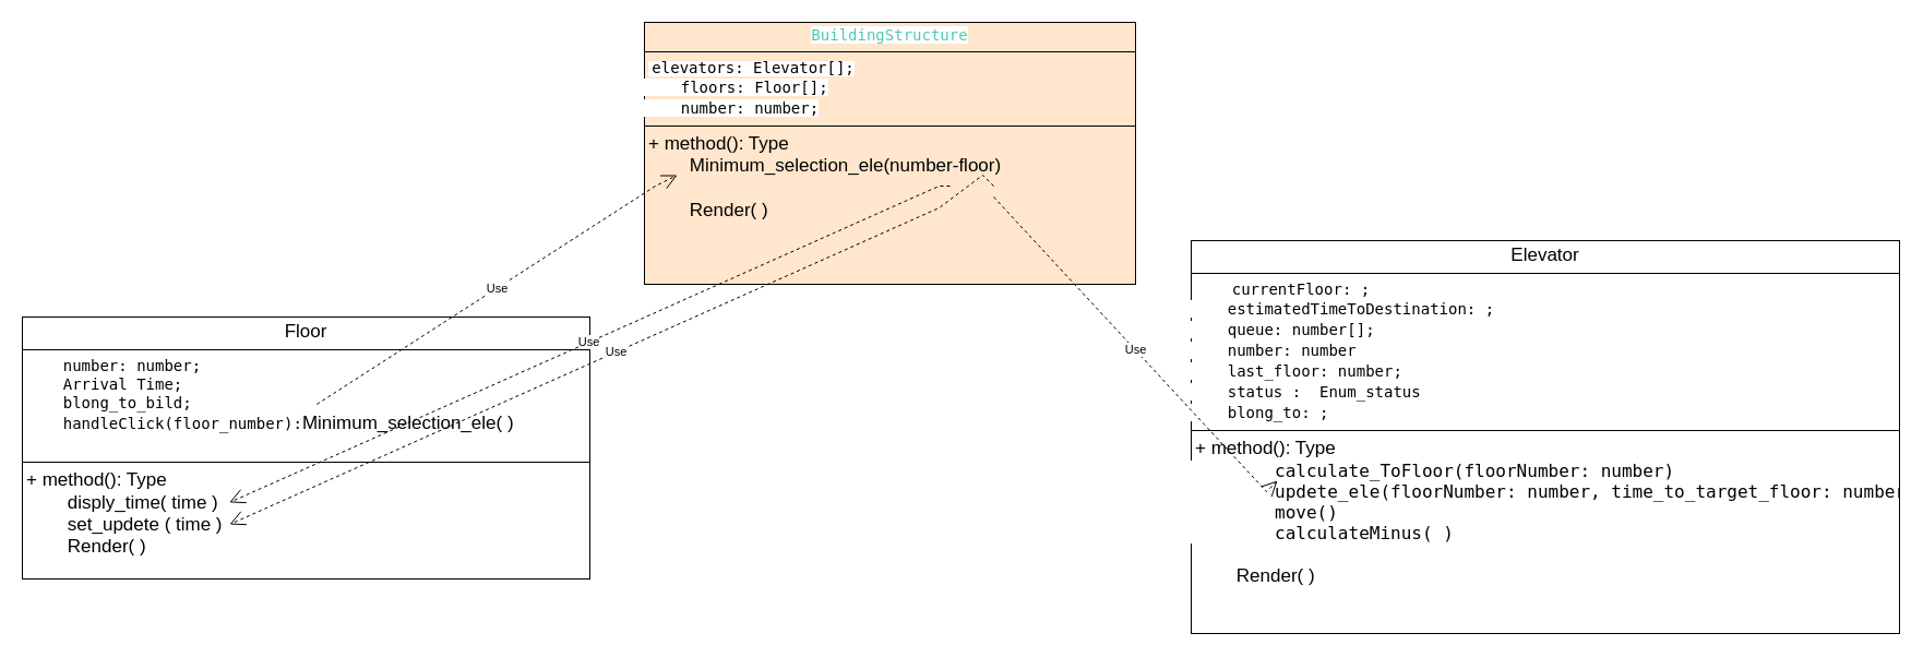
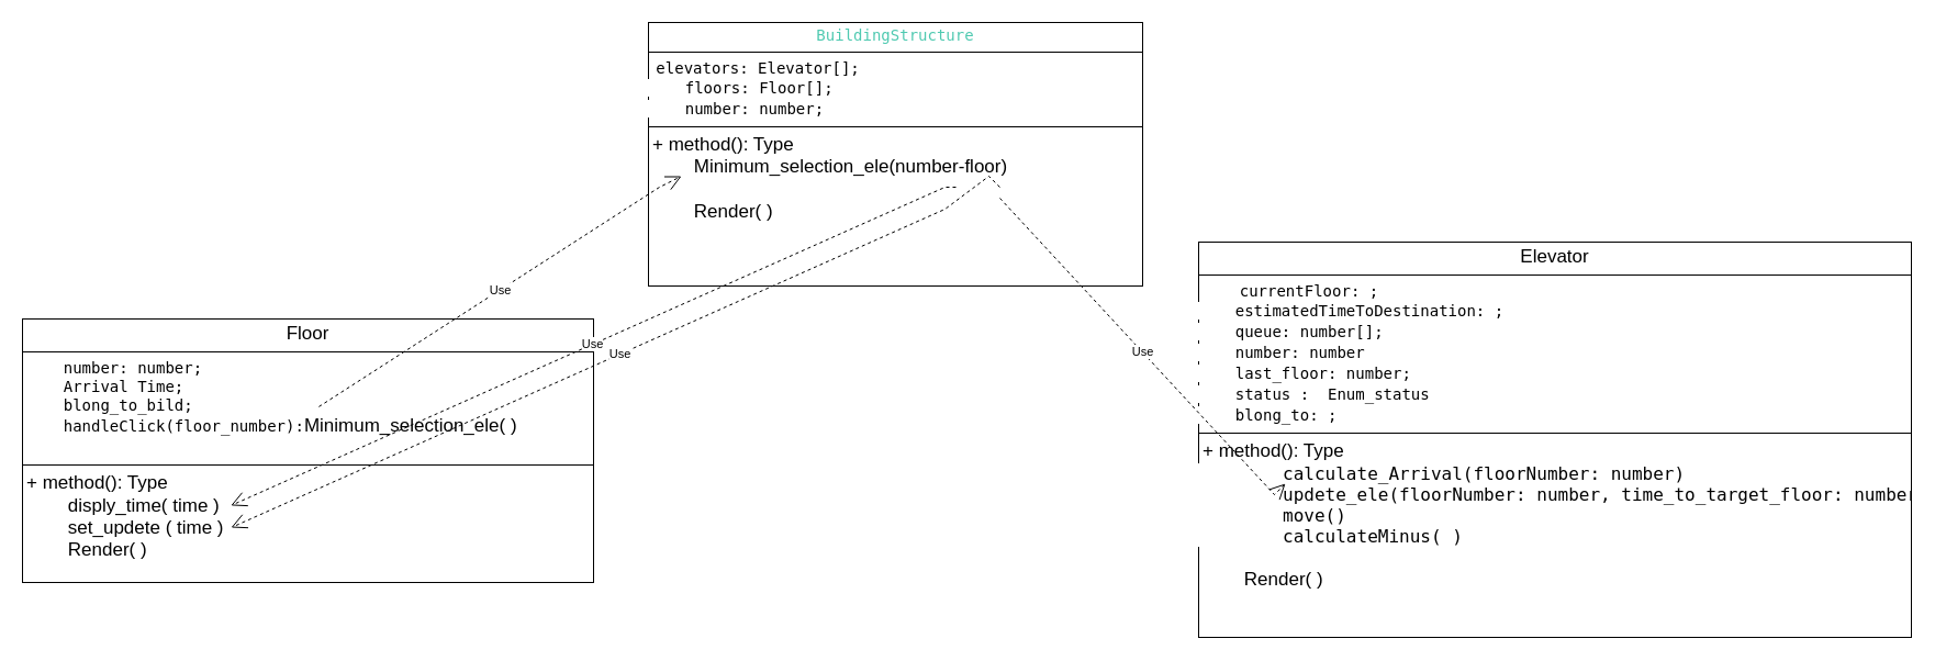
  <mxCell id="0" />
  <mxCell id="1" parent="0" />
- <mxCell id="2" value="&lt;p style=&quot;margin:0px;margin-top:4px;text-align:center;&quot;&gt;&lt;span style=&quot;color: rgb(78, 201, 176); font-family: &amp;quot;Droid Sans Mono&amp;quot;, &amp;quot;monospace&amp;quot;, monospace; font-size: 14px; white-space: pre; text-align: left; background-color: rgb(255, 255, 255);&quot;&gt;BuildingStructure&lt;/span&gt;&lt;/p&gt;&lt;hr size=&quot;1&quot; style=&quot;border-style:solid;&quot;&gt;&lt;p style=&quot;margin:0px;margin-left:4px;&quot;&gt;&lt;span style=&quot;background-color: rgb(255, 255, 255);&quot;&gt;&amp;nbsp;&lt;span style=&quot;font-family: &amp;quot;Droid Sans Mono&amp;quot;, &amp;quot;monospace&amp;quot;, monospace; font-size: 14px; white-space: pre;&quot;&gt;elevators&lt;/span&gt;&lt;span style=&quot;font-family: &amp;quot;Droid Sans Mono&amp;quot;, &amp;quot;monospace&amp;quot;, monospace; font-size: 14px; white-space: pre;&quot;&gt;:&lt;/span&gt;&lt;span style=&quot;font-family: &amp;quot;Droid Sans Mono&amp;quot;, &amp;quot;monospace&amp;quot;, monospace; font-size: 14px; white-space: pre;&quot;&gt; &lt;/span&gt;&lt;span style=&quot;font-family: &amp;quot;Droid Sans Mono&amp;quot;, &amp;quot;monospace&amp;quot;, monospace; font-size: 14px; white-space: pre;&quot;&gt;Elevator&lt;/span&gt;&lt;span style=&quot;font-family: &amp;quot;Droid Sans Mono&amp;quot;, &amp;quot;monospace&amp;quot;, monospace; font-size: 14px; white-space: pre;&quot;&gt;[];&lt;/span&gt;&lt;/span&gt;&lt;/p&gt;&lt;div style=&quot;font-family: &amp;quot;Droid Sans Mono&amp;quot;, &amp;quot;monospace&amp;quot;, monospace; font-size: 14px; line-height: 19px; white-space: pre;&quot;&gt;&lt;div&gt;&lt;span style=&quot;background-color: rgb(255, 255, 255);&quot;&gt;    floors: Floor[];&lt;/span&gt;&lt;/div&gt;&lt;div&gt;&lt;span style=&quot;background-color: rgb(255, 255, 255);&quot;&gt;    number: number;&lt;/span&gt;&lt;/div&gt;&lt;/div&gt;&lt;hr size=&quot;1&quot; style=&quot;border-style:solid;&quot;&gt;&lt;p style=&quot;margin: 0px 0px 0px 4px; font-size: 17px;&quot;&gt;&lt;font style=&quot;font-size: 17px;&quot;&gt;+ method(): Type&lt;/font&gt;&lt;span style=&quot;background-color: initial; white-space: pre;&quot;&gt;&#09;&lt;/span&gt;&lt;/p&gt;&lt;p style=&quot;margin: 0px 0px 0px 4px;&quot;&gt;&lt;span style=&quot;background-color: initial; font-size: 17px;&quot;&gt;&lt;span style=&quot;white-space: pre;&quot;&gt;&#09;&lt;/span&gt;Minimum_selection_ele(number-floor)&lt;/span&gt;&lt;/p&gt;&lt;p style=&quot;margin: 0px 0px 0px 4px;&quot;&gt;&lt;span style=&quot;background-color: initial; font-size: 17px;&quot;&gt;&lt;br&gt;&lt;/span&gt;&lt;/p&gt;&lt;p style=&quot;margin: 0px 0px 0px 4px;&quot;&gt;&lt;span style=&quot;background-color: initial; font-size: 17px;&quot;&gt;&lt;span style=&quot;white-space: pre;&quot;&gt;&#09;&lt;/span&gt;Render( )&lt;br&gt;&lt;/span&gt;&lt;/p&gt;" style="verticalAlign=top;align=left;overflow=fill;html=1;whiteSpace=wrap;fillColor=#ffe6cc;" vertex="1" parent="1"><mxGeometry x="590" y="20" width="450" height="240" as="geometry" /></mxCell>
+ <mxCell id="2" value="&lt;p style=&quot;margin:0px;margin-top:4px;text-align:center;&quot;&gt;&lt;span style=&quot;color: rgb(78, 201, 176); font-family: &amp;quot;Droid Sans Mono&amp;quot;, &amp;quot;monospace&amp;quot;, monospace; font-size: 14px; white-space: pre; text-align: left; background-color: rgb(255, 255, 255);&quot;&gt;BuildingStructure&lt;/span&gt;&lt;/p&gt;&lt;hr size=&quot;1&quot; style=&quot;border-style:solid;&quot;&gt;&lt;p style=&quot;margin:0px;margin-left:4px;&quot;&gt;&lt;span style=&quot;background-color: rgb(255, 255, 255);&quot;&gt;&amp;nbsp;&lt;span style=&quot;font-family: &amp;quot;Droid Sans Mono&amp;quot;, &amp;quot;monospace&amp;quot;, monospace; font-size: 14px; white-space: pre;&quot;&gt;elevators&lt;/span&gt;&lt;span style=&quot;font-family: &amp;quot;Droid Sans Mono&amp;quot;, &amp;quot;monospace&amp;quot;, monospace; font-size: 14px; white-space: pre;&quot;&gt;:&lt;/span&gt;&lt;span style=&quot;font-family: &amp;quot;Droid Sans Mono&amp;quot;, &amp;quot;monospace&amp;quot;, monospace; font-size: 14px; white-space: pre;&quot;&gt; &lt;/span&gt;&lt;span style=&quot;font-family: &amp;quot;Droid Sans Mono&amp;quot;, &amp;quot;monospace&amp;quot;, monospace; font-size: 14px; white-space: pre;&quot;&gt;Elevator&lt;/span&gt;&lt;span style=&quot;font-family: &amp;quot;Droid Sans Mono&amp;quot;, &amp;quot;monospace&amp;quot;, monospace; font-size: 14px; white-space: pre;&quot;&gt;[];&lt;/span&gt;&lt;/span&gt;&lt;/p&gt;&lt;div style=&quot;font-family: &amp;quot;Droid Sans Mono&amp;quot;, &amp;quot;monospace&amp;quot;, monospace; font-size: 14px; line-height: 19px; white-space: pre;&quot;&gt;&lt;div&gt;&lt;span style=&quot;background-color: rgb(255, 255, 255);&quot;&gt;    floors: Floor[];&lt;/span&gt;&lt;/div&gt;&lt;div&gt;&lt;span style=&quot;background-color: rgb(255, 255, 255);&quot;&gt;    number: number;&lt;/span&gt;&lt;/div&gt;&lt;/div&gt;&lt;hr size=&quot;1&quot; style=&quot;border-style:solid;&quot;&gt;&lt;p style=&quot;margin: 0px 0px 0px 4px; font-size: 17px;&quot;&gt;&lt;font style=&quot;font-size: 17px;&quot;&gt;+ method(): Type&lt;/font&gt;&lt;span style=&quot;background-color: initial; white-space: pre;&quot;&gt;&#09;&lt;/span&gt;&lt;/p&gt;&lt;p style=&quot;margin: 0px 0px 0px 4px;&quot;&gt;&lt;span style=&quot;background-color: initial; font-size: 17px;&quot;&gt;&lt;span style=&quot;white-space: pre;&quot;&gt;&#09;&lt;/span&gt;Minimum_selection_ele(number-floor)&lt;/span&gt;&lt;/p&gt;&lt;p style=&quot;margin: 0px 0px 0px 4px;&quot;&gt;&lt;span style=&quot;background-color: initial; font-size: 17px;&quot;&gt;&lt;br&gt;&lt;/span&gt;&lt;/p&gt;&lt;p style=&quot;margin: 0px 0px 0px 4px;&quot;&gt;&lt;span style=&quot;background-color: initial; font-size: 17px;&quot;&gt;&lt;span style=&quot;white-space: pre;&quot;&gt;&#09;&lt;/span&gt;Render( )&lt;br&gt;&lt;/span&gt;&lt;/p&gt;" style="verticalAlign=top;align=left;overflow=fill;html=1;whiteSpace=wrap;" vertex="1" parent="1"><mxGeometry x="590" y="20" width="450" height="240" as="geometry" /></mxCell>
  <mxCell id="3" value="&lt;p style=&quot;text-align: center; margin: 4px 0px 0px; font-size: 17px;&quot;&gt;Floor&lt;/p&gt;&lt;hr size=&quot;1&quot; style=&quot;border-style:solid;&quot;&gt;&lt;p style=&quot;margin:0px;margin-left:4px;&quot;&gt;&lt;span style=&quot;background-color: rgb(255, 255, 255); font-family: &amp;quot;Droid Sans Mono&amp;quot;, &amp;quot;monospace&amp;quot;, monospace; font-size: 14px; white-space: pre;&quot;&gt;    number: number;&lt;/span&gt;&lt;span style=&quot;font-family: &amp;quot;Droid Sans Mono&amp;quot;, &amp;quot;monospace&amp;quot;, monospace; font-size: 14px; white-space: pre;&quot;&gt;&#09;&lt;/span&gt;&lt;/p&gt;&lt;p style=&quot;margin:0px;margin-left:4px;&quot;&gt;&lt;span style=&quot;background-color: initial; font-size: 14px; white-space: pre;&quot;&gt;&lt;font face=&quot;Droid Sans Mono, monospace, monospace&quot;&gt;    Arrival Time;&lt;/font&gt;&lt;/span&gt;&lt;/p&gt;&lt;p style=&quot;margin:0px;margin-left:4px;&quot;&gt;&lt;span style=&quot;background-color: initial;&quot;&gt;&lt;font style=&quot;&quot; face=&quot;Droid Sans Mono, monospace, monospace&quot;&gt;&lt;span style=&quot;font-size: 14px; white-space: pre;&quot;&gt;    blong_to_bild;&lt;/span&gt;&lt;br&gt;&lt;/font&gt;&lt;/span&gt;&lt;/p&gt;&lt;p style=&quot;margin:0px;margin-left:4px;&quot;&gt;&lt;span style=&quot;background-color: initial;&quot;&gt;&lt;font style=&quot;&quot; face=&quot;Droid Sans Mono, monospace, monospace&quot;&gt;&lt;span style=&quot;font-size: 14px; white-space: pre;&quot;&gt;    handleClick(floor_number):&lt;/span&gt;&lt;/font&gt;&lt;/span&gt;&lt;span style=&quot;font-size: 17px; background-color: initial;&quot;&gt;Minimum_selection_ele( )&lt;/span&gt;&lt;/p&gt;&lt;div style=&quot;font-family: &amp;quot;Droid Sans Mono&amp;quot;, &amp;quot;monospace&amp;quot;, monospace; font-size: 14px; line-height: 19px; white-space: pre;&quot;&gt;&lt;div&gt;&lt;span style=&quot;background-color: rgb(255, 255, 255);&quot;&gt;&lt;br&gt;&lt;/span&gt;&lt;/div&gt;&lt;/div&gt;&lt;hr size=&quot;1&quot; style=&quot;border-style:solid;&quot;&gt;&lt;p style=&quot;margin: 0px 0px 0px 4px; font-size: 17px;&quot;&gt;&lt;font style=&quot;font-size: 17px;&quot;&gt;+ method(): Type&lt;/font&gt;&lt;span style=&quot;background-color: initial; white-space: pre;&quot;&gt;&#09;&lt;/span&gt;&lt;/p&gt;&lt;p style=&quot;margin: 0px 0px 0px 4px;&quot;&gt;&lt;span style=&quot;background-color: initial; font-size: 17px;&quot;&gt;&lt;span style=&quot;white-space: pre;&quot;&gt;&#09;&lt;/span&gt;disply_time( time )&lt;/span&gt;&lt;/p&gt;&lt;p style=&quot;margin: 0px 0px 0px 4px;&quot;&gt;&lt;span style=&quot;background-color: initial; font-size: 17px;&quot;&gt;&lt;span style=&quot;white-space: pre;&quot;&gt;&#09;&lt;/span&gt;set_updete ( time )&lt;br&gt;&lt;/span&gt;&lt;/p&gt;&lt;p style=&quot;margin: 0px 0px 0px 4px;&quot;&gt;&lt;span style=&quot;background-color: initial; font-size: 17px;&quot;&gt;&lt;span style=&quot;white-space: pre;&quot;&gt;&#09;&lt;/span&gt;Render( )&lt;br&gt;&lt;/span&gt;&lt;/p&gt;" style="verticalAlign=top;align=left;overflow=fill;html=1;whiteSpace=wrap;" vertex="1" parent="1"><mxGeometry x="20" y="290" width="520" height="240" as="geometry" /></mxCell>
- <mxCell id="4" value="&lt;p style=&quot;text-align: center; margin: 4px 0px 0px; font-size: 17px;&quot;&gt;Elevator&lt;/p&gt;&lt;hr size=&quot;1&quot; style=&quot;border-style:solid;&quot;&gt;&lt;p style=&quot;margin:0px;margin-left:4px;&quot;&gt;&lt;span style=&quot;background-color: rgb(255, 255, 255);&quot;&gt;&lt;span style=&quot;font-family: &amp;quot;Droid Sans Mono&amp;quot;, &amp;quot;monospace&amp;quot;, monospace; font-size: 14px; white-space: pre;&quot;&gt;    &lt;/span&gt;&lt;span style=&quot;font-family: &amp;quot;Droid Sans Mono&amp;quot;, &amp;quot;monospace&amp;quot;, monospace; font-size: 14px; white-space: pre;&quot;&gt;currentFloor&lt;/span&gt;&lt;span style=&quot;font-family: &amp;quot;Droid Sans Mono&amp;quot;, &amp;quot;monospace&amp;quot;, monospace; font-size: 14px; white-space: pre;&quot;&gt;:&lt;/span&gt;&lt;span style=&quot;font-family: &amp;quot;Droid Sans Mono&amp;quot;, &amp;quot;monospace&amp;quot;, monospace; font-size: 14px; white-space: pre;&quot;&gt; &lt;/span&gt;&lt;span style=&quot;font-family: &amp;quot;Droid Sans Mono&amp;quot;, &amp;quot;monospace&amp;quot;, monospace; font-size: 14px; white-space: pre;&quot;&gt;;&lt;/span&gt;&lt;/span&gt;&lt;/p&gt;&lt;div style=&quot;font-family: &amp;quot;Droid Sans Mono&amp;quot;, &amp;quot;monospace&amp;quot;, monospace; font-size: 14px; line-height: 19px; white-space: pre;&quot;&gt;&lt;div style=&quot;&quot;&gt;&lt;span style=&quot;background-color: rgb(255, 255, 255);&quot;&gt;    estimatedTimeToDestination: ;&lt;/span&gt;&lt;/div&gt;&lt;div style=&quot;&quot;&gt;&lt;span style=&quot;background-color: rgb(255, 255, 255);&quot;&gt;    queue: number[];&lt;/span&gt;&lt;/div&gt;&lt;div style=&quot;&quot;&gt;&lt;span style=&quot;background-color: rgb(255, 255, 255);&quot;&gt;    number: number&lt;/span&gt;&lt;/div&gt;&lt;div style=&quot;&quot;&gt;&lt;span style=&quot;background-color: rgb(255, 255, 255);&quot;&gt;    last_floor: number;&lt;/span&gt;&lt;/div&gt;&lt;div style=&quot;&quot;&gt;&lt;span style=&quot;background-color: rgb(255, 255, 255);&quot;&gt;    status :  Enum_status&lt;/span&gt;&lt;/div&gt;&lt;div style=&quot;&quot;&gt;&lt;span style=&quot;background-color: rgb(255, 255, 255);&quot;&gt;    blong_to: ;&lt;/span&gt;&lt;/div&gt;&lt;/div&gt;&lt;hr size=&quot;1&quot; style=&quot;border-style:solid;&quot;&gt;&lt;p style=&quot;margin: 0px 0px 0px 4px; font-size: 17px;&quot;&gt;&lt;font style=&quot;font-size: 17px;&quot;&gt;+ method(): Type&lt;/font&gt;&lt;span style=&quot;background-color: initial; white-space: pre;&quot;&gt;&#09;&lt;/span&gt;&lt;/p&gt;&lt;div style=&quot;font-family: &amp;quot;Droid Sans Mono&amp;quot;, &amp;quot;monospace&amp;quot;, monospace; line-height: 19px; white-space: pre; font-size: 16px;&quot;&gt;&lt;span style=&quot;background-color: rgb(255, 255, 255);&quot;&gt;&lt;font style=&quot;font-size: 16px;&quot;&gt;&lt;span style=&quot;white-space: pre;&quot;&gt;&#09;&lt;/span&gt;calculate_ToFloor(floorNumber: number)&lt;/font&gt;&lt;/span&gt;&lt;/div&gt;&lt;div style=&quot;font-family: &amp;quot;Droid Sans Mono&amp;quot;, &amp;quot;monospace&amp;quot;, monospace; line-height: 19px; white-space: pre; font-size: 16px;&quot;&gt;&lt;div style=&quot;line-height: 19px;&quot;&gt;&lt;span style=&quot;background-color: rgb(255, 255, 255);&quot;&gt;&lt;font style=&quot;font-size: 16px;&quot;&gt;&lt;span style=&quot;white-space: pre;&quot;&gt;&#09;&lt;/span&gt;updete_ele(floorNumber: number, time_to_target_floor: number)&lt;/font&gt;&lt;/span&gt;&lt;/div&gt;&lt;div style=&quot;line-height: 19px;&quot;&gt;&lt;div style=&quot;line-height: 19px;&quot;&gt;&lt;span style=&quot;background-color: rgb(255, 255, 255);&quot;&gt;&lt;font style=&quot;font-size: 16px;&quot;&gt;&lt;span style=&quot;white-space: pre;&quot;&gt;&#09;&lt;/span&gt;move()&lt;/font&gt;&lt;/span&gt;&lt;/div&gt;&lt;div style=&quot;line-height: 19px;&quot;&gt;&lt;div style=&quot;line-height: 19px;&quot;&gt;&lt;span style=&quot;background-color: rgb(255, 255, 255);&quot;&gt;&lt;font style=&quot;font-size: 16px;&quot;&gt;&lt;span style=&quot;white-space: pre;&quot;&gt;&#09;&lt;/span&gt;calculateMinus( )&lt;/font&gt;&lt;/span&gt;&lt;/div&gt;&lt;/div&gt;&lt;/div&gt;&lt;/div&gt;&lt;p style=&quot;margin: 0px 0px 0px 4px;&quot;&gt;&lt;span style=&quot;background-color: initial; font-size: 17px;&quot;&gt;&lt;span style=&quot;white-space: pre;&quot;&gt;&#09;&lt;/span&gt;&lt;/span&gt;&lt;/p&gt;&lt;p style=&quot;margin: 0px 0px 0px 4px;&quot;&gt;&lt;span style=&quot;background-color: initial; font-size: 17px;&quot;&gt;&lt;span style=&quot;white-space: pre;&quot;&gt;&#09;&lt;/span&gt;Render( )&lt;br&gt;&lt;/span&gt;&lt;/p&gt;" style="verticalAlign=top;align=left;overflow=fill;html=1;whiteSpace=wrap;" vertex="1" parent="1"><mxGeometry x="1091" y="220" width="649" height="360" as="geometry" /></mxCell>
+ <mxCell id="4" value="&lt;p style=&quot;text-align: center; margin: 4px 0px 0px; font-size: 17px;&quot;&gt;Elevator&lt;/p&gt;&lt;hr size=&quot;1&quot; style=&quot;border-style:solid;&quot;&gt;&lt;p style=&quot;margin:0px;margin-left:4px;&quot;&gt;&lt;span style=&quot;background-color: rgb(255, 255, 255);&quot;&gt;&lt;span style=&quot;font-family: &amp;quot;Droid Sans Mono&amp;quot;, &amp;quot;monospace&amp;quot;, monospace; font-size: 14px; white-space: pre;&quot;&gt;    &lt;/span&gt;&lt;span style=&quot;font-family: &amp;quot;Droid Sans Mono&amp;quot;, &amp;quot;monospace&amp;quot;, monospace; font-size: 14px; white-space: pre;&quot;&gt;currentFloor&lt;/span&gt;&lt;span style=&quot;font-family: &amp;quot;Droid Sans Mono&amp;quot;, &amp;quot;monospace&amp;quot;, monospace; font-size: 14px; white-space: pre;&quot;&gt;:&lt;/span&gt;&lt;span style=&quot;font-family: &amp;quot;Droid Sans Mono&amp;quot;, &amp;quot;monospace&amp;quot;, monospace; font-size: 14px; white-space: pre;&quot;&gt; &lt;/span&gt;&lt;span style=&quot;font-family: &amp;quot;Droid Sans Mono&amp;quot;, &amp;quot;monospace&amp;quot;, monospace; font-size: 14px; white-space: pre;&quot;&gt;;&lt;/span&gt;&lt;/span&gt;&lt;/p&gt;&lt;div style=&quot;font-family: &amp;quot;Droid Sans Mono&amp;quot;, &amp;quot;monospace&amp;quot;, monospace; font-size: 14px; line-height: 19px; white-space: pre;&quot;&gt;&lt;div style=&quot;&quot;&gt;&lt;span style=&quot;background-color: rgb(255, 255, 255);&quot;&gt;    estimatedTimeToDestination: ;&lt;/span&gt;&lt;/div&gt;&lt;div style=&quot;&quot;&gt;&lt;span style=&quot;background-color: rgb(255, 255, 255);&quot;&gt;    queue: number[];&lt;/span&gt;&lt;/div&gt;&lt;div style=&quot;&quot;&gt;&lt;span style=&quot;background-color: rgb(255, 255, 255);&quot;&gt;    number: number&lt;/span&gt;&lt;/div&gt;&lt;div style=&quot;&quot;&gt;&lt;span style=&quot;background-color: rgb(255, 255, 255);&quot;&gt;    last_floor: number;&lt;/span&gt;&lt;/div&gt;&lt;div style=&quot;&quot;&gt;&lt;span style=&quot;background-color: rgb(255, 255, 255);&quot;&gt;    status :  Enum_status&lt;/span&gt;&lt;/div&gt;&lt;div style=&quot;&quot;&gt;&lt;span style=&quot;background-color: rgb(255, 255, 255);&quot;&gt;    blong_to: ;&lt;/span&gt;&lt;/div&gt;&lt;/div&gt;&lt;hr size=&quot;1&quot; style=&quot;border-style:solid;&quot;&gt;&lt;p style=&quot;margin: 0px 0px 0px 4px; font-size: 17px;&quot;&gt;&lt;font style=&quot;font-size: 17px;&quot;&gt;+ method(): Type&lt;/font&gt;&lt;span style=&quot;background-color: initial; white-space: pre;&quot;&gt;&#09;&lt;/span&gt;&lt;/p&gt;&lt;div style=&quot;font-family: &amp;quot;Droid Sans Mono&amp;quot;, &amp;quot;monospace&amp;quot;, monospace; line-height: 19px; white-space: pre; font-size: 16px;&quot;&gt;&lt;span style=&quot;background-color: rgb(255, 255, 255);&quot;&gt;&lt;font style=&quot;font-size: 16px;&quot;&gt;&lt;span style=&quot;white-space: pre;&quot;&gt;&#09;&lt;/span&gt;calculate_Arrival(floorNumber: number)&lt;/font&gt;&lt;/span&gt;&lt;/div&gt;&lt;div style=&quot;font-family: &amp;quot;Droid Sans Mono&amp;quot;, &amp;quot;monospace&amp;quot;, monospace; line-height: 19px; white-space: pre; font-size: 16px;&quot;&gt;&lt;div style=&quot;line-height: 19px;&quot;&gt;&lt;span style=&quot;background-color: rgb(255, 255, 255);&quot;&gt;&lt;font style=&quot;font-size: 16px;&quot;&gt;&lt;span style=&quot;white-space: pre;&quot;&gt;&#09;&lt;/span&gt;updete_ele(floorNumber: number, time_to_target_floor: number)&lt;/font&gt;&lt;/span&gt;&lt;/div&gt;&lt;div style=&quot;line-height: 19px;&quot;&gt;&lt;div style=&quot;line-height: 19px;&quot;&gt;&lt;span style=&quot;background-color: rgb(255, 255, 255);&quot;&gt;&lt;font style=&quot;font-size: 16px;&quot;&gt;&lt;span style=&quot;white-space: pre;&quot;&gt;&#09;&lt;/span&gt;move()&lt;/font&gt;&lt;/span&gt;&lt;/div&gt;&lt;div style=&quot;line-height: 19px;&quot;&gt;&lt;div style=&quot;line-height: 19px;&quot;&gt;&lt;span style=&quot;background-color: rgb(255, 255, 255);&quot;&gt;&lt;font style=&quot;font-size: 16px;&quot;&gt;&lt;span style=&quot;white-space: pre;&quot;&gt;&#09;&lt;/span&gt;calculateMinus( )&lt;/font&gt;&lt;/span&gt;&lt;/div&gt;&lt;/div&gt;&lt;/div&gt;&lt;/div&gt;&lt;p style=&quot;margin: 0px 0px 0px 4px;&quot;&gt;&lt;span style=&quot;background-color: initial; font-size: 17px;&quot;&gt;&lt;span style=&quot;white-space: pre;&quot;&gt;&#09;&lt;/span&gt;&lt;/span&gt;&lt;/p&gt;&lt;p style=&quot;margin: 0px 0px 0px 4px;&quot;&gt;&lt;span style=&quot;background-color: initial; font-size: 17px;&quot;&gt;&lt;span style=&quot;white-space: pre;&quot;&gt;&#09;&lt;/span&gt;Render( )&lt;br&gt;&lt;/span&gt;&lt;/p&gt;" style="verticalAlign=top;align=left;overflow=fill;html=1;whiteSpace=wrap;" vertex="1" parent="1"><mxGeometry x="1091" y="220" width="649" height="360" as="geometry" /></mxCell>
  <mxCell id="5" value="Use" style="endArrow=open;endSize=12;dashed=1;html=1;rounded=0;exitX=0.519;exitY=0.333;exitDx=0;exitDy=0;exitPerimeter=0;" edge="1" parent="1" source="3"><mxGeometry width="160" relative="1" as="geometry"><mxPoint x="370" y="170" as="sourcePoint" /><mxPoint x="620" y="160" as="targetPoint" /><Array as="points"><mxPoint x="600" y="170" /></Array></mxGeometry></mxCell>
  <mxCell id="6" value="Use" style="endArrow=open;endSize=12;dashed=1;html=1;rounded=0;entryX=0.365;entryY=0.708;entryDx=0;entryDy=0;entryPerimeter=0;" edge="1" parent="1" target="3"><mxGeometry width="160" relative="1" as="geometry"><mxPoint x="870" y="170" as="sourcePoint" /><mxPoint x="940" y="305" as="targetPoint" /><Array as="points"><mxPoint x="860" y="170" /></Array></mxGeometry></mxCell>
  <mxCell id="7" value="Use" style="endArrow=open;endSize=12;dashed=1;html=1;rounded=0;entryX=0.365;entryY=0.708;entryDx=0;entryDy=0;entryPerimeter=0;" edge="1" parent="1"><mxGeometry width="160" relative="1" as="geometry"><mxPoint x="910" y="170" as="sourcePoint" /><mxPoint x="210" y="480" as="targetPoint" /><Array as="points"><mxPoint x="900" y="160" /><mxPoint x="860" y="190" /></Array></mxGeometry></mxCell>
  <mxCell id="8" value="Use" style="endArrow=open;endSize=12;dashed=1;html=1;rounded=0;exitX=0.689;exitY=0.625;exitDx=0;exitDy=0;exitPerimeter=0;entryX=0.106;entryY=0.583;entryDx=0;entryDy=0;entryPerimeter=0;" edge="1" parent="1"><mxGeometry width="160" relative="1" as="geometry"><mxPoint x="910" y="180" as="sourcePoint" /><mxPoint x="1170" y="440" as="targetPoint" /><Array as="points"><mxPoint x="1160" y="450" /></Array></mxGeometry></mxCell>
